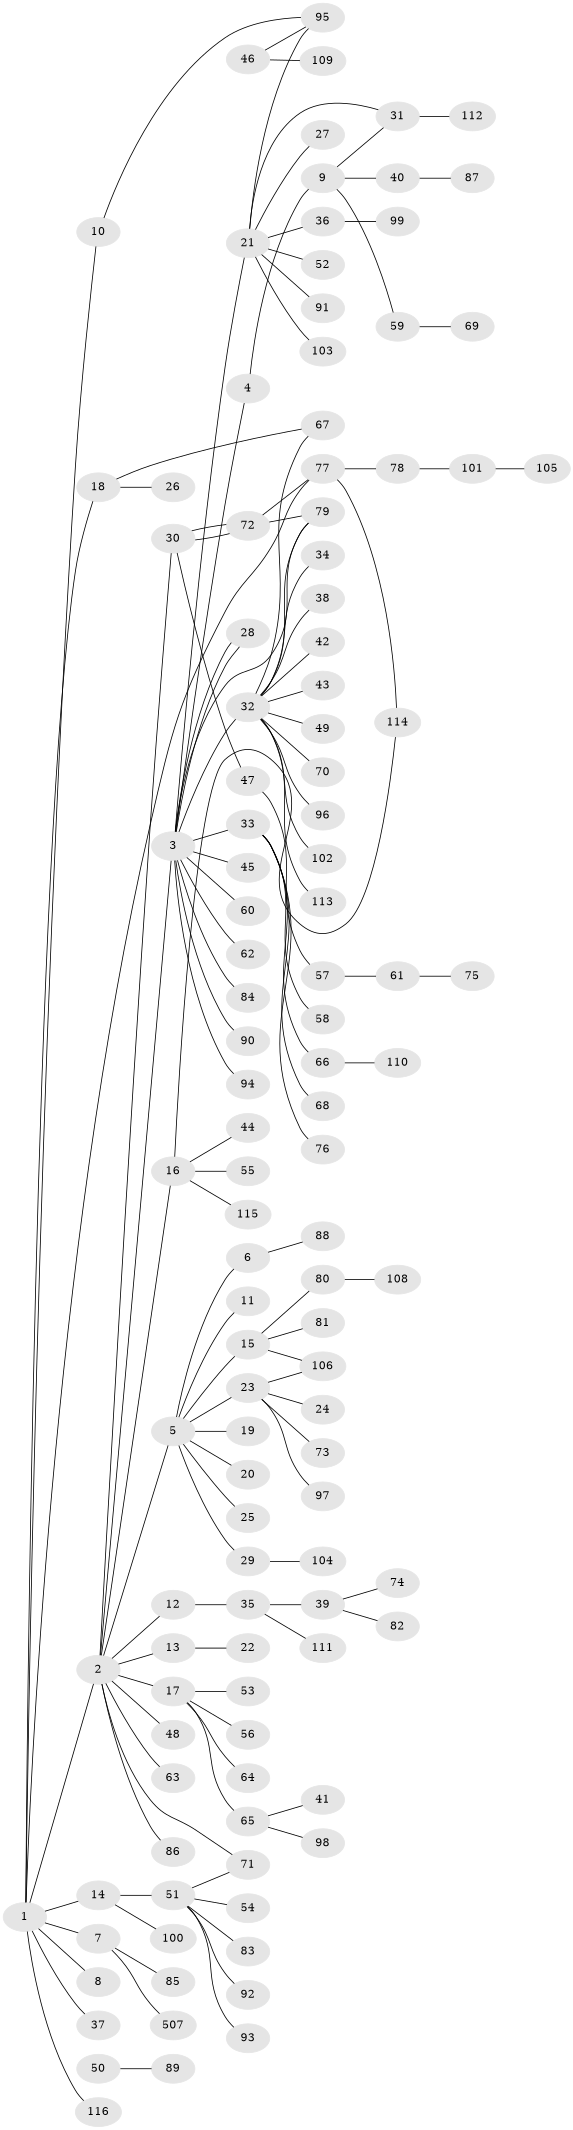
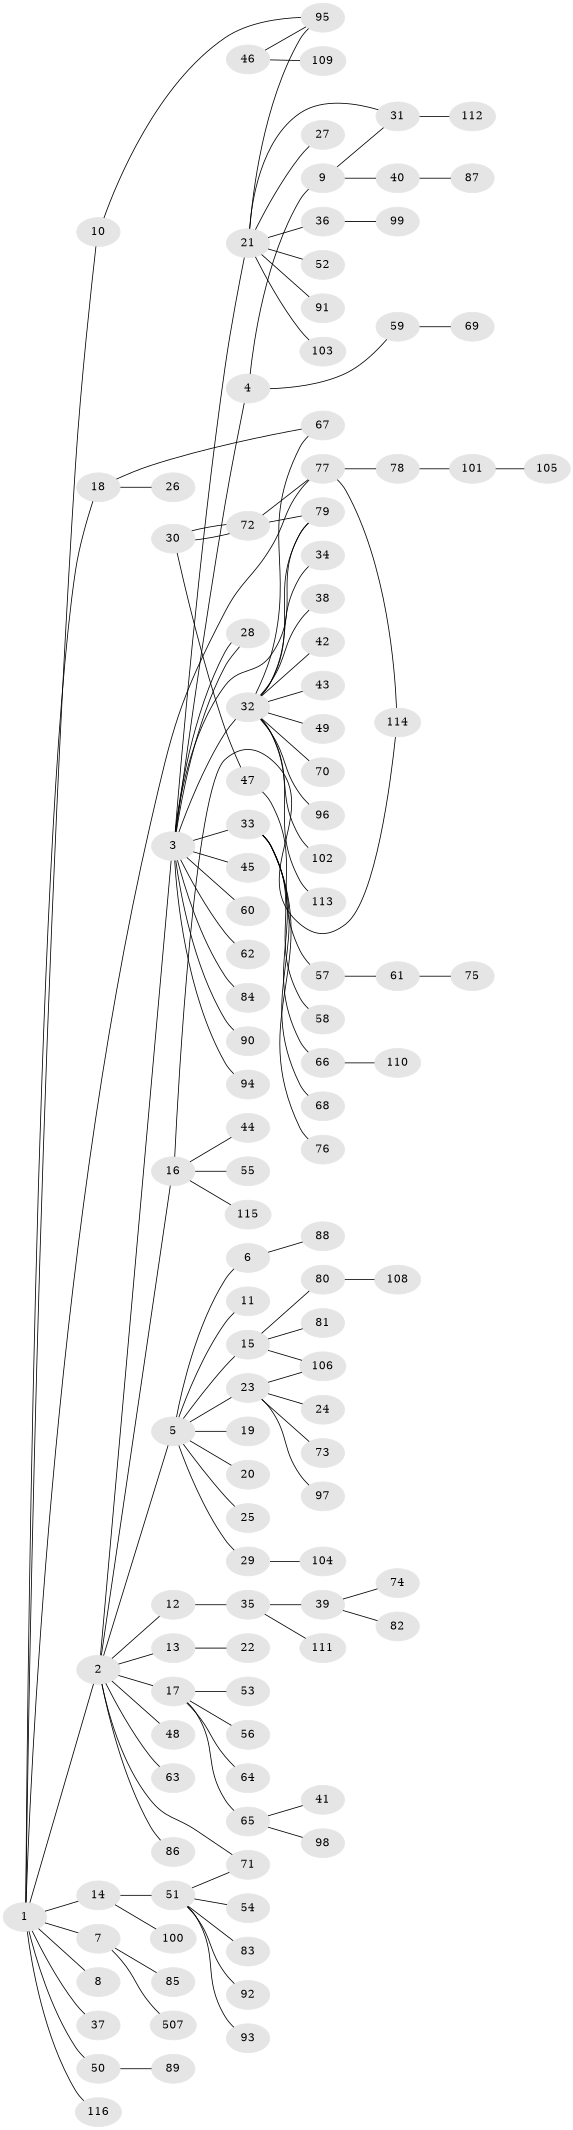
  graph {
    rankdir=LR
    node [color=gray90 style=filled]
    1
    2
    7
    8
    10
    14
    18
    37
    50
    77
    116
    3
    5
    12
    13
    16
    17
    30
    48
    63
    71
    86
    85
    n24 [label=507]
    95
    51
    100
    26
    67
    89
    114
    78
    4
    21
    28
    32
    33
    45
    60
    62
    79
    84
    90
    94
    6
    11
    15
    19
    20
    23
    25
    29
    35
    22
    44
    55
    115
    53
    56
    64
    65
    47
    72
    9
    31
    27
    36
    52
    91
    103
    34
    38
    42
    43
    49
    70
    96
    102
    113
    58
    66
    68
    76
    40
    59
    88
    80
    81
    106
    24
    73
    97
    104
    112
    87
    69
    39
    111
    54
    83
    92
    93
    108
    41
    98
    99
    57
    46
    109
    110
    74
    82
    61
    75
    101
    105
    1 -- 2
    1 -- 7
    1 -- 8
    1 -- 10
    1 -- 14
    1 -- 18
    1 -- 37
+   1 -- 50
    1 -- 77
    1 -- 116
    2 -- 3
    2 -- 5
    2 -- 12
    2 -- 13
    2 -- 16
    2 -- 17
-   2 -- 30
    2 -- 48
    2 -- 63
    2 -- 71
    2 -- 86
    7 -- 85
    7 -- n24
    10 -- 95
    14 -- 51
    14 -- 100
    18 -- 26
    18 -- 67
    50 -- 89
    77 -- 114
    77 -- 78
    3 -- 4
    3 -- 21
    3 -- 28
    3 -- 28
    3 -- 32
    3 -- 33
    3 -- 45
    3 -- 60
    3 -- 62
    3 -- 79
    3 -- 84
    3 -- 90
    3 -- 94
    5 -- 6
    5 -- 11
    5 -- 15
    5 -- 19
    5 -- 20
    5 -- 23
    5 -- 25
    5 -- 29
    12 -- 35
    13 -- 22
    16 -- 114
    16 -- 44
    16 -- 55
    16 -- 115
    17 -- 53
    17 -- 56
    17 -- 64
    17 -- 65
    30 -- 47
    30 -- 72
    30 -- 72
    51 -- 71
    51 -- 54
    51 -- 83
    51 -- 92
    51 -- 93
    78 -- 101
    4 -- 9
    21 -- 95
    21 -- 31
    21 -- 27
    21 -- 36
    21 -- 52
    21 -- 91
    21 -- 103
    32 -- 67
    32 -- 79
    32 -- 34
    32 -- 38
    32 -- 42
    32 -- 43
    32 -- 49
    32 -- 70
    32 -- 96
    32 -- 102
    32 -- 113
    33 -- 58
    33 -- 66
    33 -- 68
    33 -- 76
    6 -- 88
    15 -- 80
    15 -- 81
    15 -- 106
    23 -- 106
    23 -- 24
    23 -- 73
    23 -- 97
    29 -- 104
    35 -- 39
    35 -- 111
    65 -- 41
    65 -- 98
    47 -- 57
    72 -- 77
    72 -- 79
    9 -- 31
    9 -- 40
-   9 -- 59
+   4 -- 59
    31 -- 112
    36 -- 99
    66 -- 110
    40 -- 87
    59 -- 69
    80 -- 108
    39 -- 74
    39 -- 82
    57 -- 61
    46 -- 95
    46 -- 109
    61 -- 75
    101 -- 105
  }
